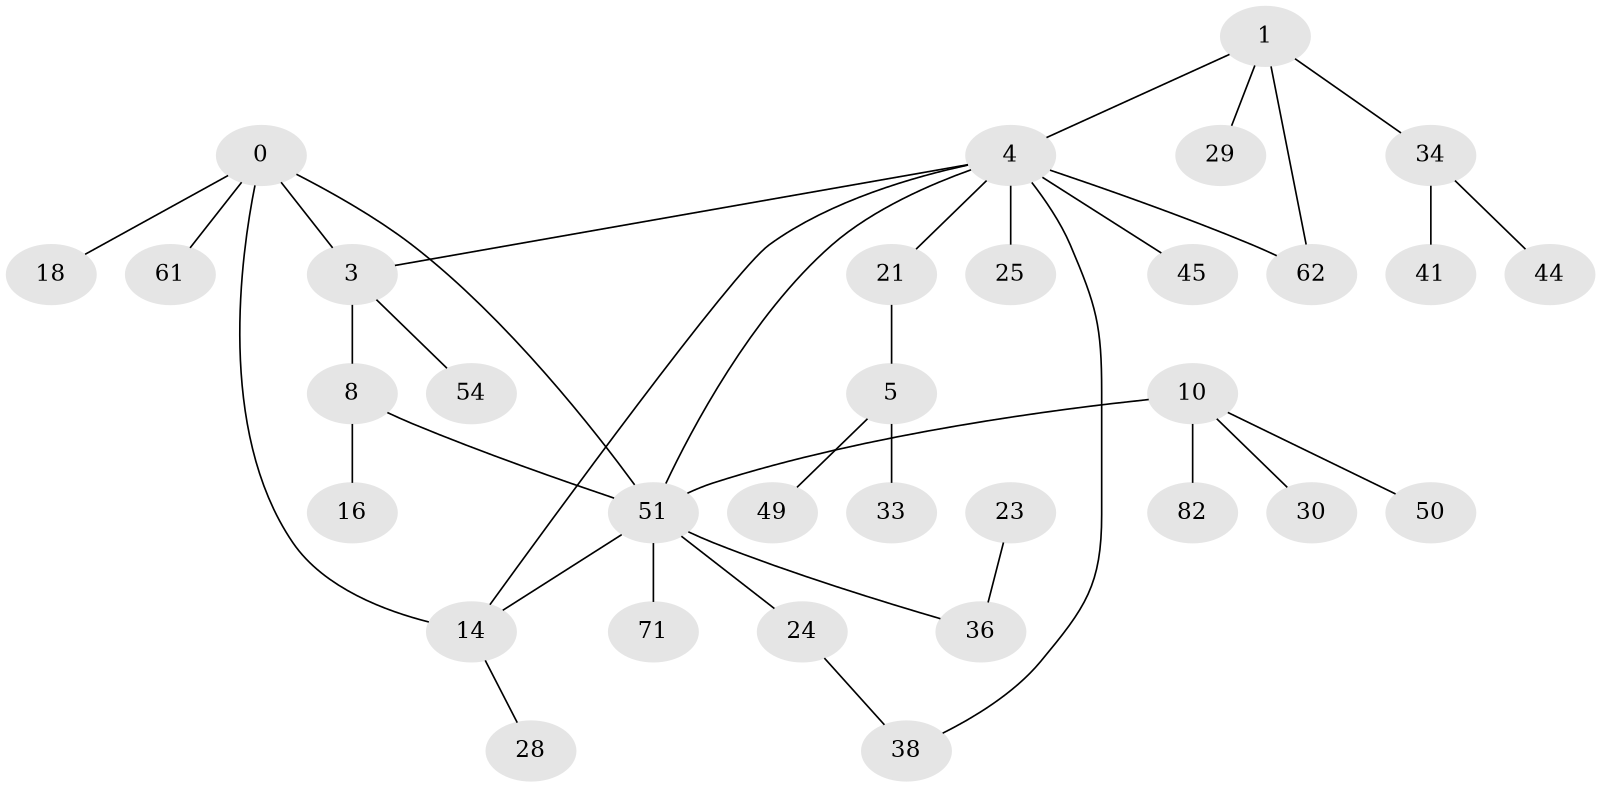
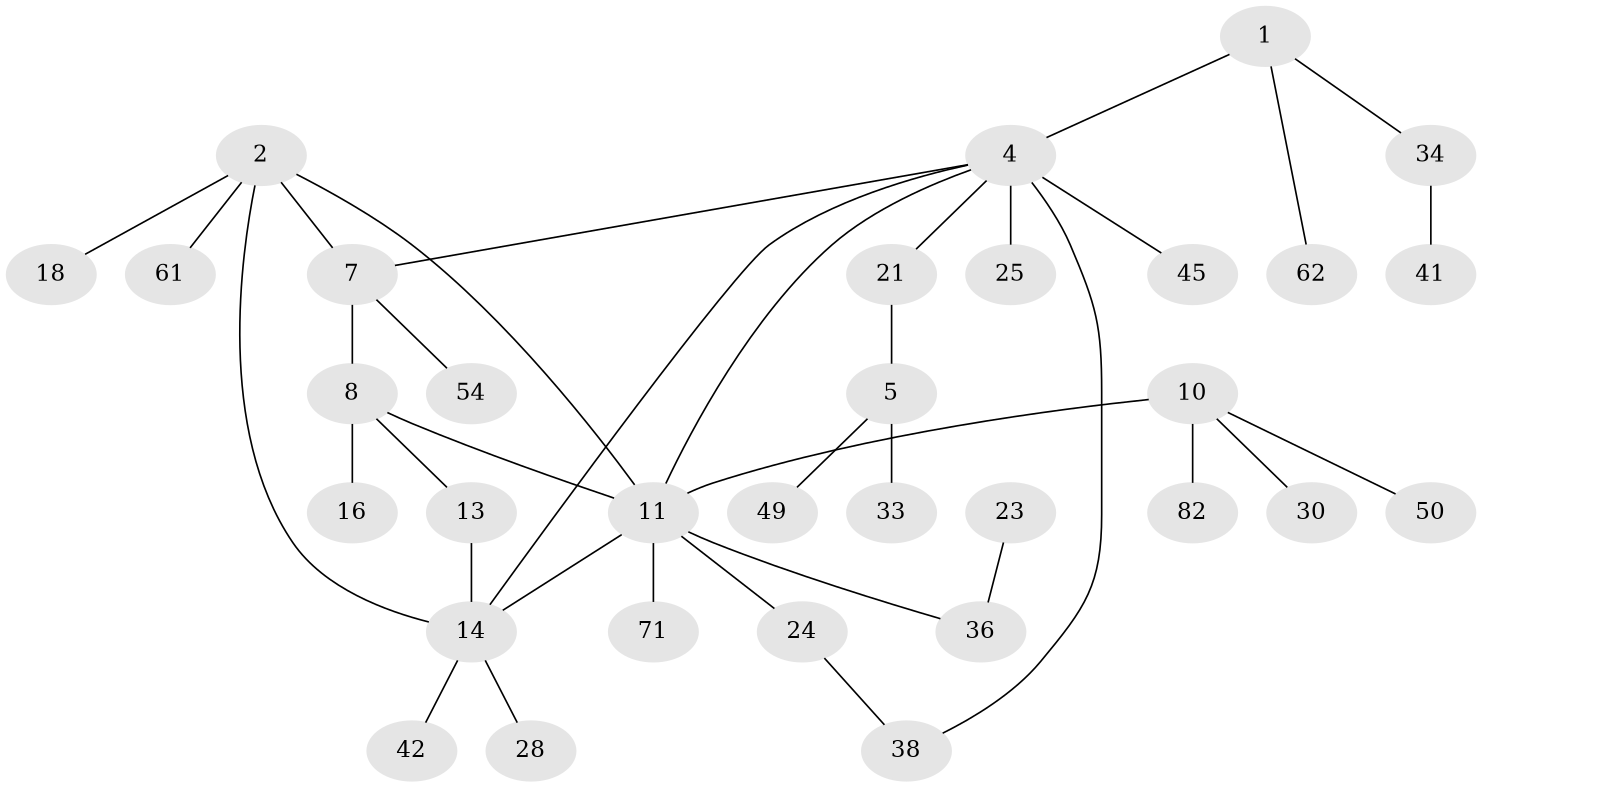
  graph {
    node [color=gray90 style=filled]
-   2 [super="+3" label=0]
-   7 [label=3]
-   11 [super="+12+48" label=51]
+   2 [super="+3"]
+   7
+   11 [super="+12+48"]
    14 [super="+15+27+57"]
    18
    61
    4 [super="+6+20+63+53+19"]
    1
-   29 [super="+43"]
    34 [super="+39"]
    62
    21 [super="+65"]
    25 [super="+52"]
    38
    45
    41 [super="+58"]
-   44
    8 [super="+9"]
    54
    24 [super="+26"]
    n21 [label=71]
    36
    28
+   42
    23 [super="+32+68+56"]
    5
    33
    49
+   13
    16 [super="+67+37"]
    10 [super="+17"]
    n32 [label=82 super="+35+64"]
    30
    50
    2 -- 7
    2 -- 11
    2 -- 14
    2 -- 18
    2 -- 61
    7 -- 8 [weight=2]
    7 -- 54
    11 -- 14
    11 -- 24
    11 -- n21
    11 -- 36
    14 -- 28
+   14 -- 42
    4 -- 7
    4 -- 11
    4 -- 14
-   4 -- 62
    4 -- 21
    4 -- 25
    4 -- 38
    4 -- 45
    1 -- 4
-   1 -- 29
    1 -- 34
    1 -- 62
    34 -- 41
-   34 -- 44
    21 -- 5 [weight=2]
    8 -- 11
+   8 -- 13
    8 -- 16
    24 -- 38
    23 -- 36
    5 -- 33
    5 -- 49
+   13 -- 14 [weight=2]
    10 -- 11 [weight=2]
    10 -- n32
    10 -- 30
    10 -- 50
  }
